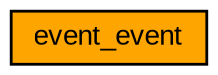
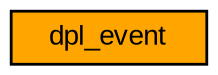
  digraph {
    rankdir=LR
    fontname="Liberation Sans"
-   n1 [color=black fillcolor=orange fontname="Liberation Sans" fontsize=10 height=0.2 label=event_event shape=box style=filled width=0.4]
+   n1 [color=black fillcolor=orange fontname="Liberation Sans" fontsize=10 height=0.2 label=dpl_event shape=box style=filled width=0.4]
  }
